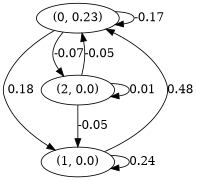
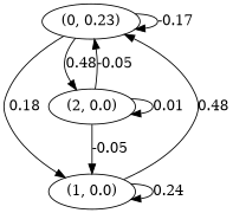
  digraph {
    n1 [label="(0, 0.23)"]
    n2 [label="(1, 0.0)"]
    n3 [label="(2, 0.0)"]
    n1 -> n1 [label=-0.17]
    n1 -> n2 [label=0.18]
-   n1 -> n3 [label=-0.07]
+   n1 -> n3 [label=0.48]
    n2 -> n1 [label=0.48]
    n2 -> n2 [label=0.24]
    n3 -> n1 [label=-0.05]
    n3 -> n2 [label=-0.05]
    n3 -> n3 [label=0.01]
  }
